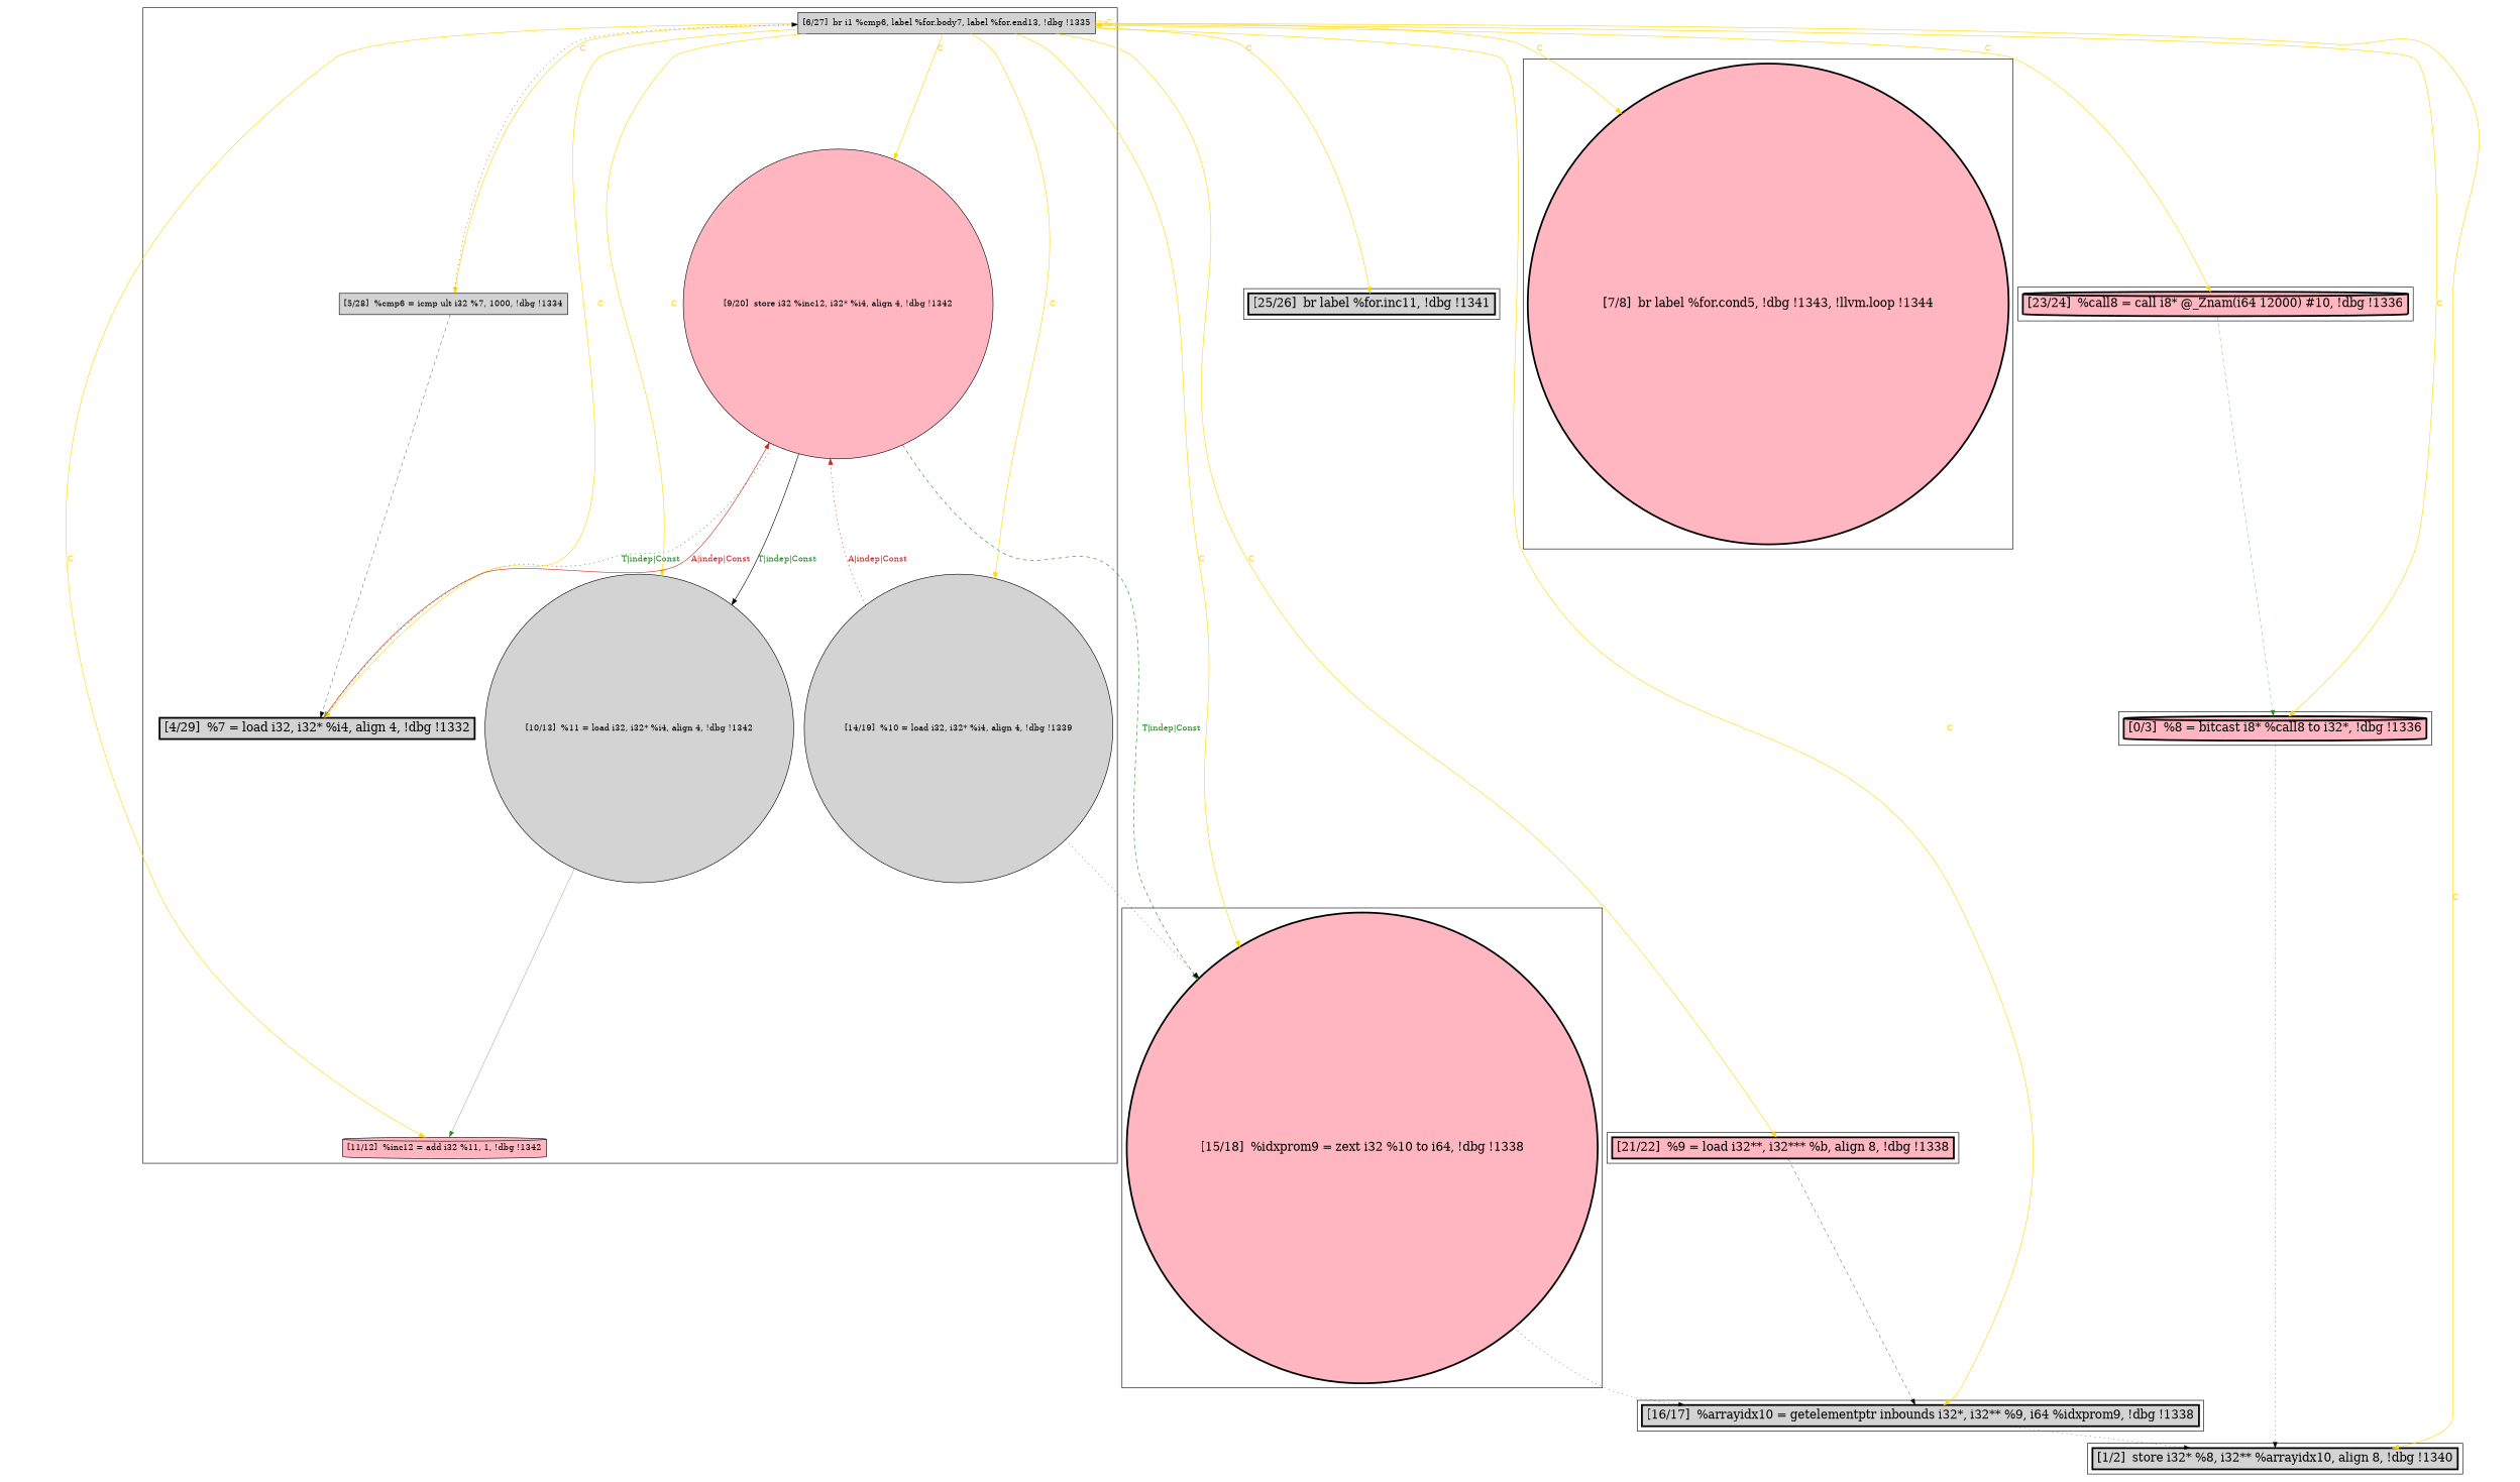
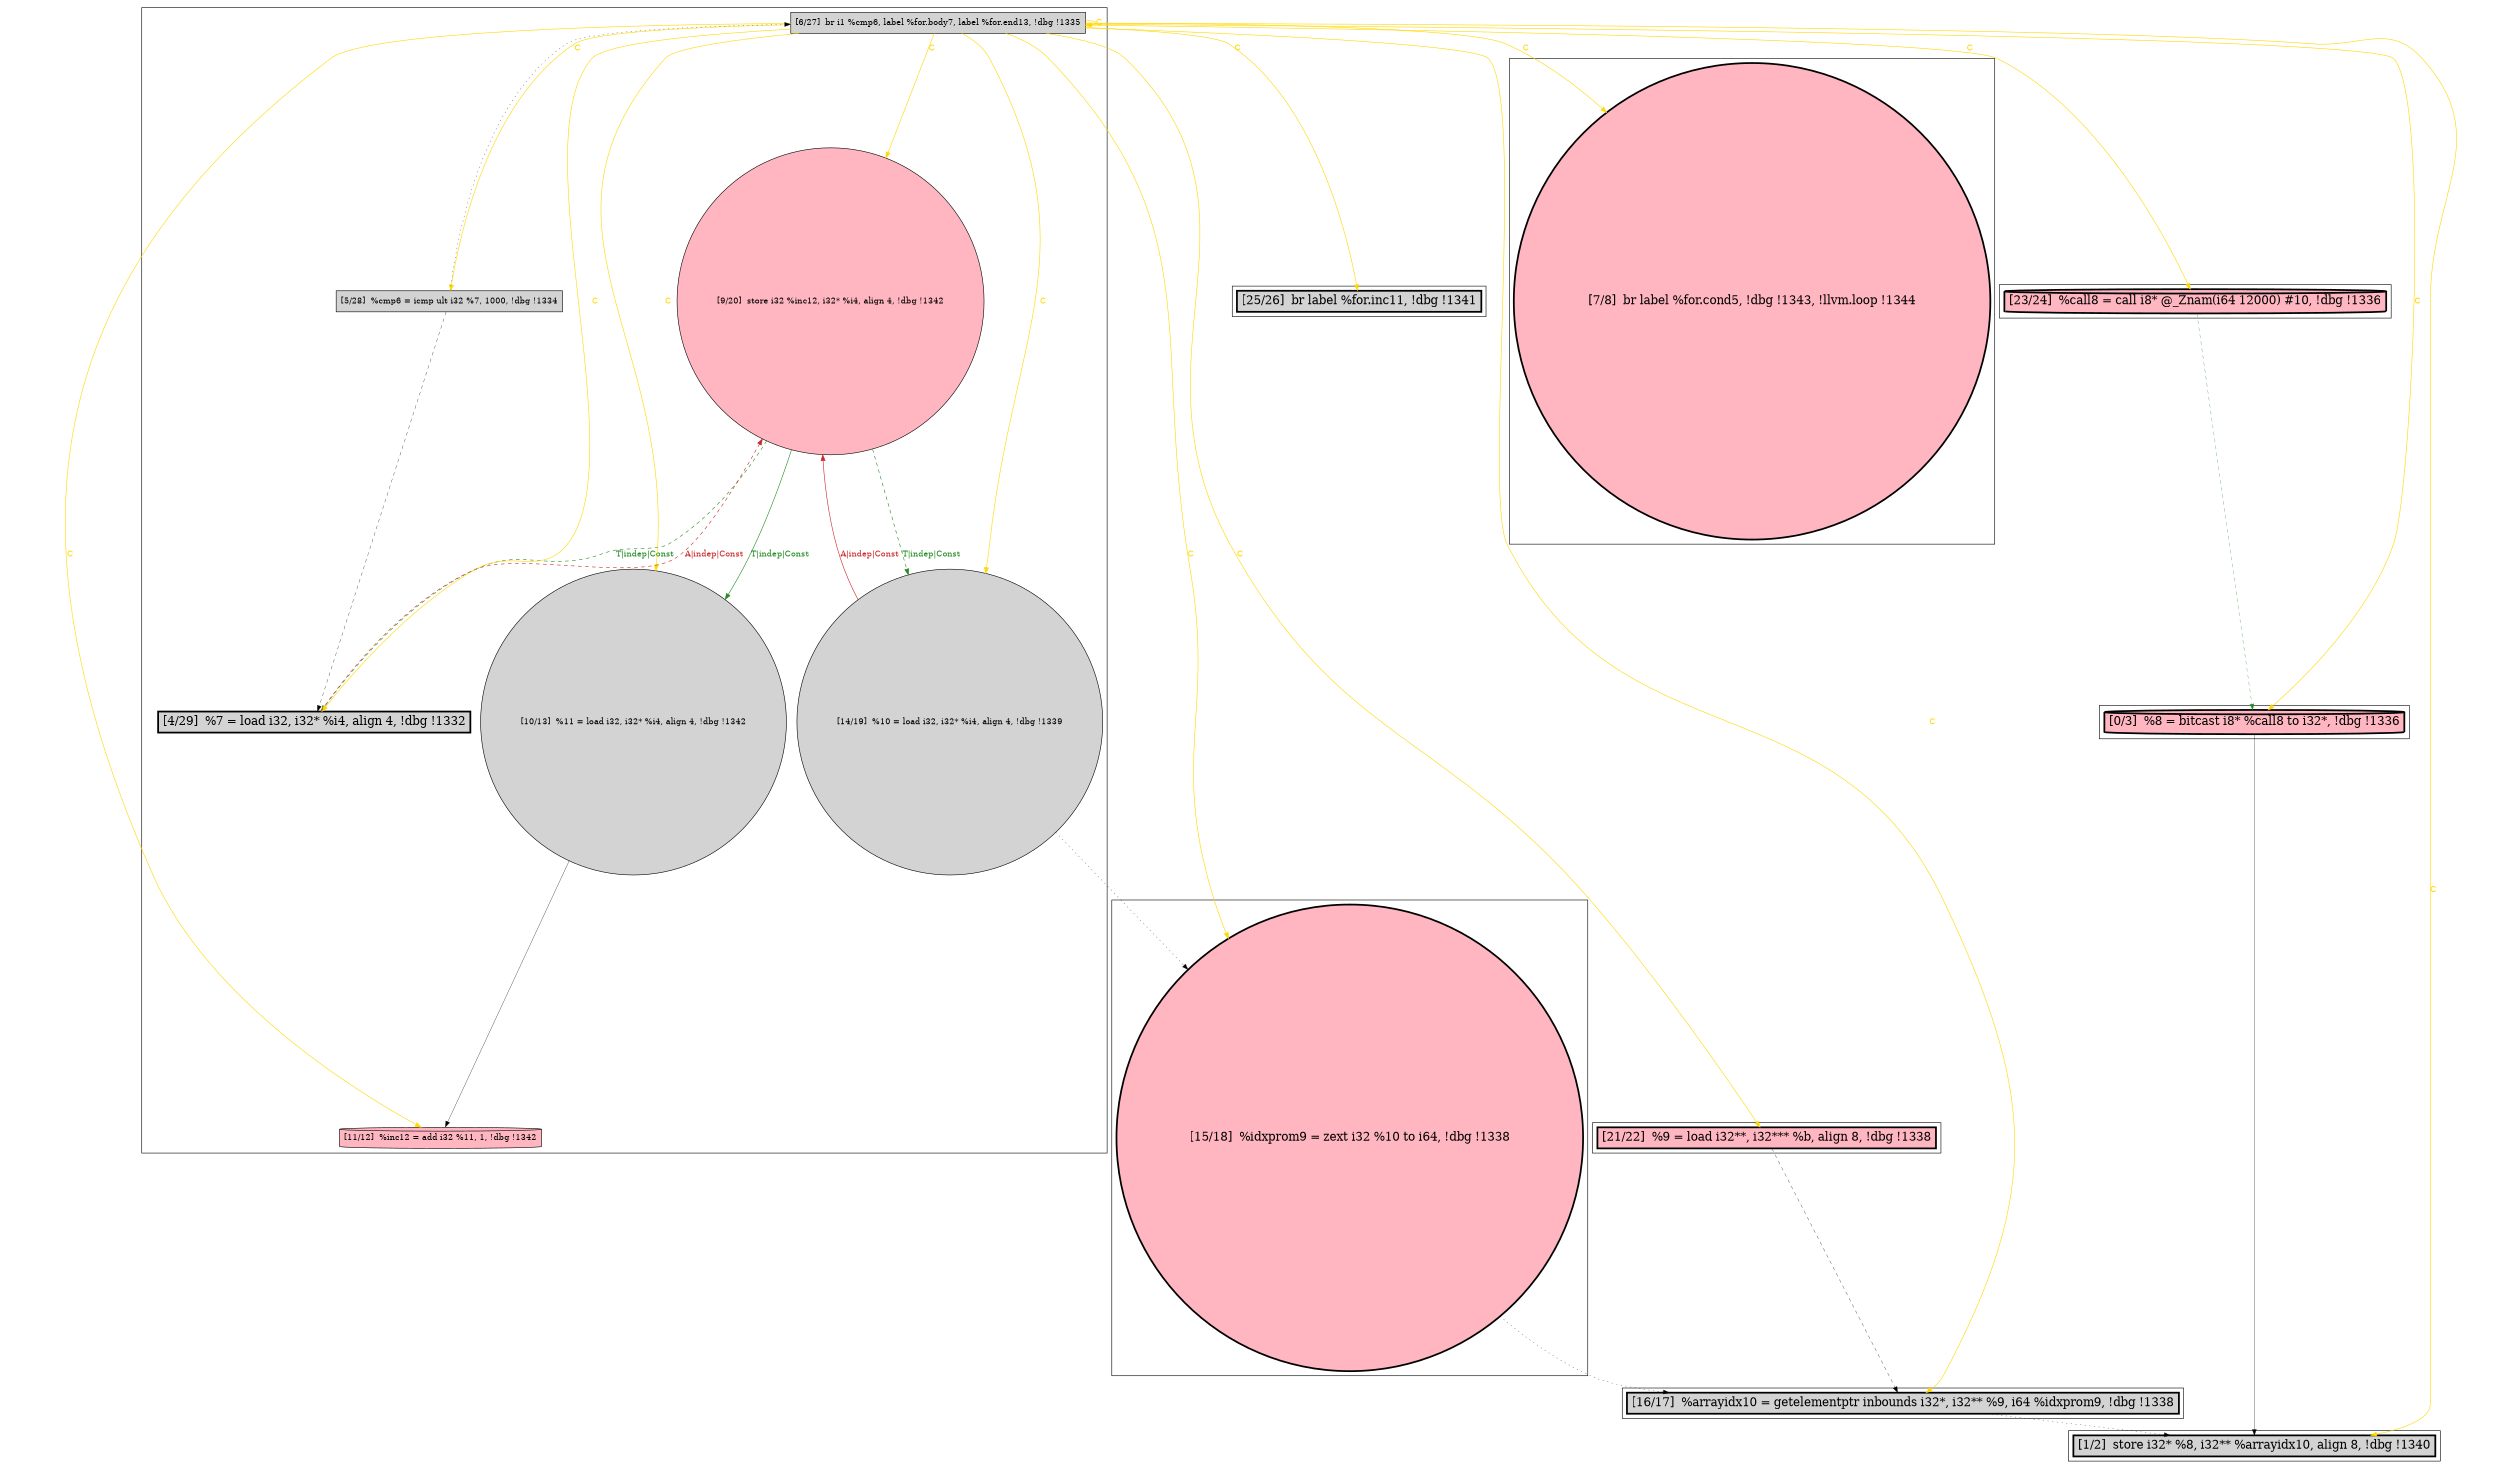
  digraph {
    node [fillcolor=lightgrey fontsize=20 penwidth=3.0 shape=box style=filled]
    edge [color=gold fontcolor=gold penwidth=1.0 style=solid]
    n1 [label="[16/17]  %arrayidx10 = getelementptr inbounds i32*, i32** %9, i64 %idxprom9, !dbg !1338"]
    n2 [fillcolor=lightpink label="[15/18]  %idxprom9 = zext i32 %10 to i64, !dbg !1338" shape=circle]
    n3 [label="[25/26]  br label %for.inc11, !dbg !1341"]
    n4 [label="[1/2]  store i32* %8, i32** %arrayidx10, align 8, !dbg !1340"]
    n5 [fillcolor=lightpink label="[9/20]  store i32 %inc12, i32* %i4, align 4, !dbg !1342" shape=circle fontsize="" penwidth=""]
    n6 [label="[14/19]  %10 = load i32, i32* %i4, align 4, !dbg !1339" shape=circle fontsize="" penwidth=""]
    n7 [label="[6/27]  br i1 %cmp6, label %for.body7, label %for.end13, !dbg !1335" fontsize="" penwidth=""]
    n8 [label="[10/13]  %11 = load i32, i32* %i4, align 4, !dbg !1342" shape=circle fontsize="" penwidth=""]
    n9 [label="[4/29]  %7 = load i32, i32* %i4, align 4, !dbg !1332"]
    n10 [label="[5/28]  %cmp6 = icmp ult i32 %7, 1000, !dbg !1334" fontsize="" penwidth=""]
    n11 [fillcolor=lightpink label="[11/12]  %inc12 = add i32 %11, 1, !dbg !1342" shape=cylinder fontsize="" penwidth=""]
    n12 [fillcolor=lightpink label="[7/8]  br label %for.cond5, !dbg !1343, !llvm.loop !1344" shape=circle]
    n13 [fillcolor=lightpink label="[23/24]  %call8 = call i8* @_Znam(i64 12000) #10, !dbg !1336" shape=cylinder]
    n14 [fillcolor=lightpink label="[21/22]  %9 = load i32**, i32*** %b, align 8, !dbg !1338"]
    n15 [fillcolor=lightpink label="[0/3]  %8 = bitcast i8* %call8 to i32*, !dbg !1336" shape=cylinder]
    subgraph cluster_1 {
      n1
    }
    subgraph cluster_2 {
      n2
    }
    subgraph cluster_3 {
      n3
    }
    subgraph cluster_4 {
      n4
    }
    subgraph cluster_5 {
      n5
      n6
      n7
      n8
      n9
      n10
      n11
    }
    subgraph cluster_6 {
      n12
    }
    subgraph cluster_7 {
      n13
    }
    subgraph cluster_8 {
      n14
    }
    subgraph cluster_9 {
      n15
    }
    n1 -> n4 [color=black fontcolor=black penwidth=0.5 style=dotted]
    n2 -> n1 [color=black fontcolor=black penwidth=0.5 style=dotted]
-   n5 -> n2 [color=forestgreen fontcolor=forestgreen label="T|indep|Const" style=dashed]
-   n5 -> n8 [color=black fontcolor=forestgreen label="T|indep|Const" style=bold]
-   n5 -> n9 [color=forestgreen fontcolor=forestgreen label="T|indep|Const" style=dotted]
+   n5 -> n6 [color=forestgreen fontcolor=forestgreen label="T|indep|Const" style=dashed]
+   n5 -> n8 [color=forestgreen fontcolor=forestgreen label="T|indep|Const" style=bold]
+   n5 -> n9 [color=forestgreen fontcolor=forestgreen label="T|indep|Const" style=dashed]
    n6 -> n2 [color=black fontcolor=black penwidth=0.5 style=dotted]
-   n6 -> n5 [color=firebrick3 fontcolor=firebrick3 label="A|indep|Const" style=dotted]
+   n6 -> n5 [color=firebrick3 fontcolor=firebrick3 label="A|indep|Const" style=bold]
    n7 -> n1 [label=C]
    n7 -> n2 [label=C]
    n7 -> n3 [label=C]
    n7 -> n4 [label=C]
    n7 -> n5 [label=C]
    n7 -> n6 [label=C]
    n7 -> n7 [label=C]
    n7 -> n8 [label=C]
    n7 -> n9 [label=C]
    n7 -> n10 [label=C]
    n7 -> n11 [label=C]
    n7 -> n12 [label=C]
    n7 -> n13 [label=C]
    n7 -> n14 [label=C]
    n7 -> n15 [label=C]
-   n8 -> n11 [color=forestgreen fontcolor=black penwidth=0.5 style=bold]
-   n9 -> n5 [color=firebrick3 fontcolor=firebrick3 label="A|indep|Const" style=bold]
+   n8 -> n11 [color=black fontcolor=black penwidth=0.5 style=bold]
+   n9 -> n5 [color=firebrick3 fontcolor=firebrick3 label="A|indep|Const" style=dashed]
    n10 -> n7 [color=black fontcolor=black penwidth=0.5 style=dotted]
    n10 -> n9 [color=black fontcolor=black penwidth=0.5 style=dashed]
    n13 -> n15 [color=forestgreen fontcolor=black penwidth=0.5 style=dashed]
    n14 -> n1 [color=black fontcolor=black penwidth=0.5 style=dashed]
-   n15 -> n4 [color=black fontcolor=black penwidth=0.5 style=dotted]
+   n15 -> n4 [color=black fontcolor=black penwidth=0.5 style=bold]
  }
